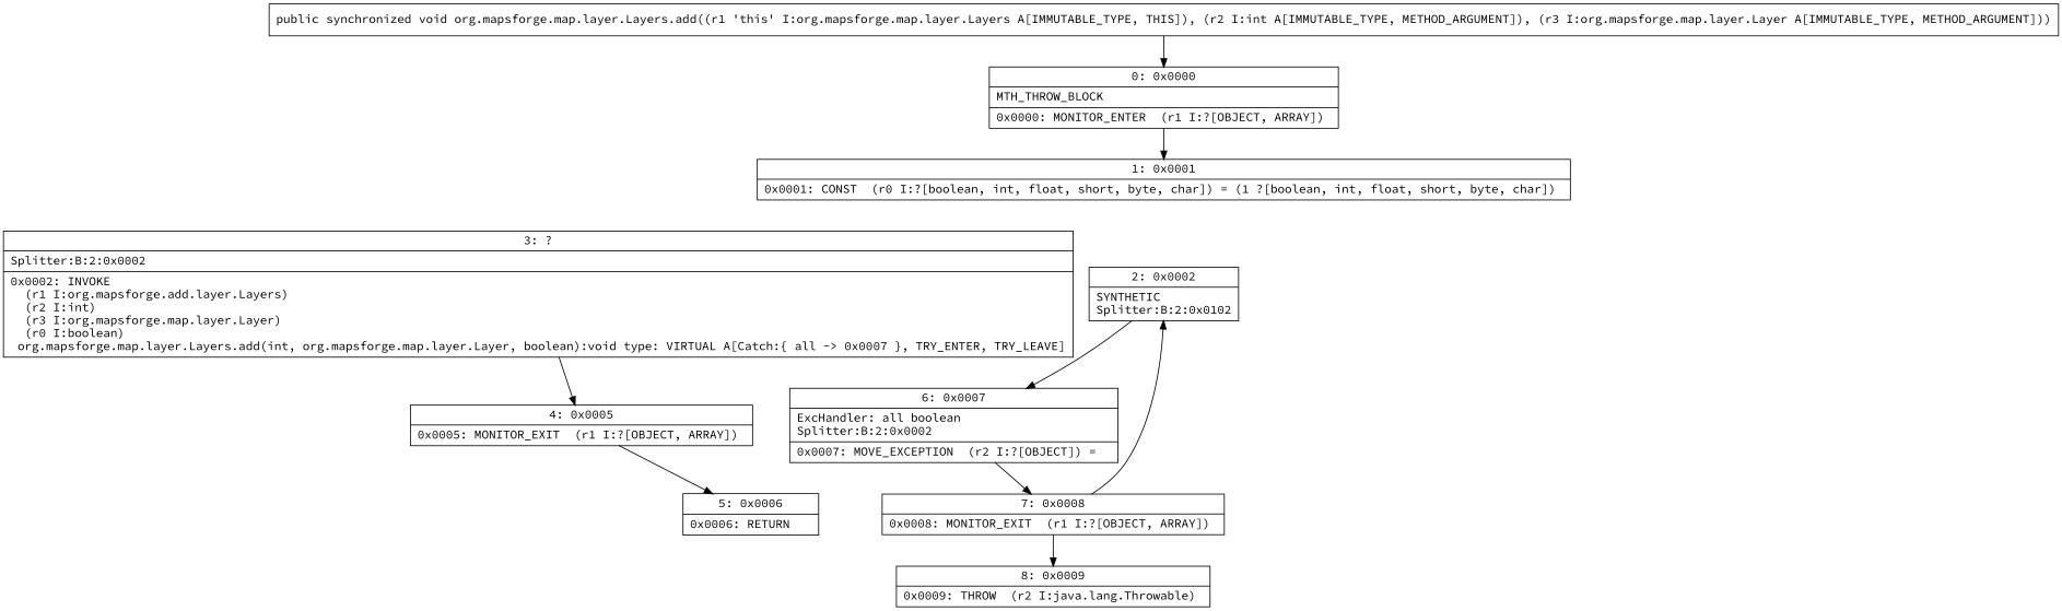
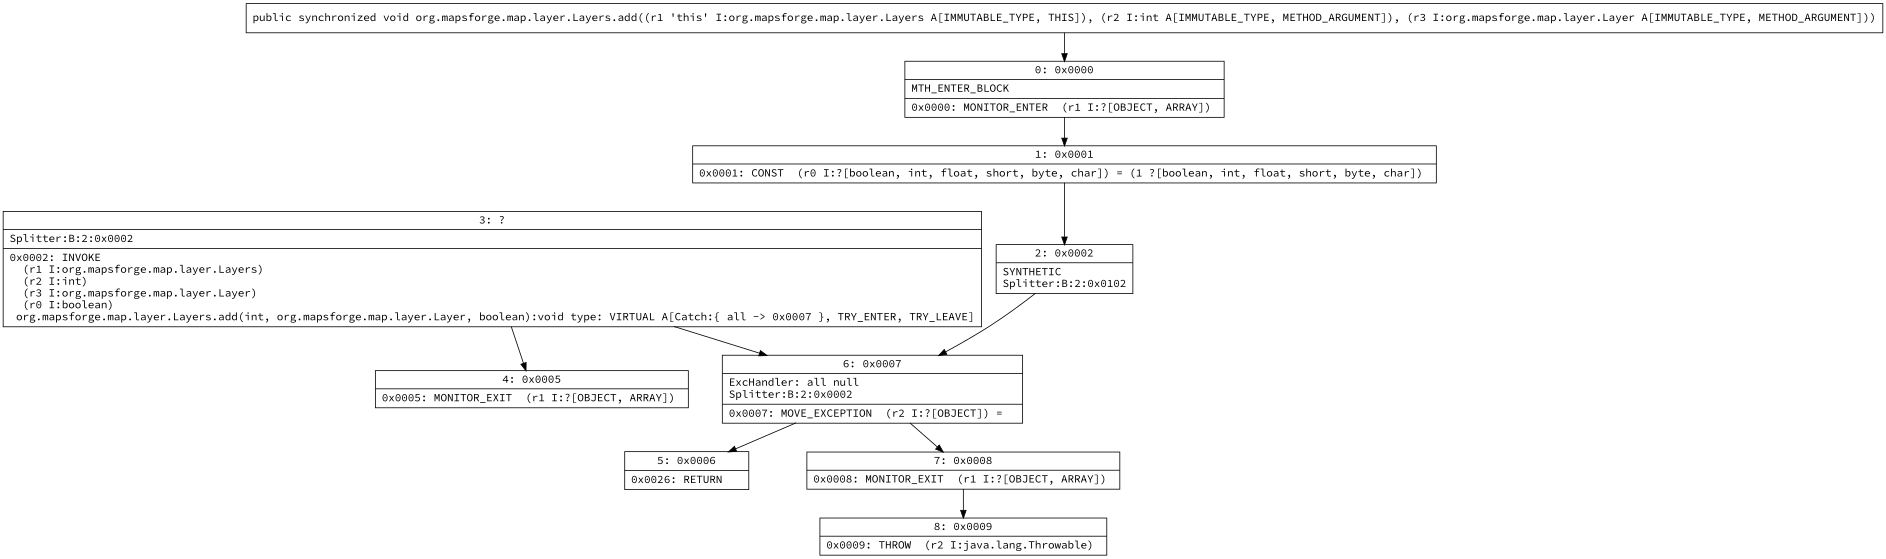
  digraph {
    fontname="Source Code Pro"
    node [fontname="Source Code Pro" shape=record]
    edge [fontname="Source Code Pro"]
-   n1 [label="{0\:\ 0x0000|MTH_THROW_BLOCK\l|0x0000: MONITOR_ENTER  (r1 I:?[OBJECT, ARRAY]) \l}"]
+   n1 [label="{0\:\ 0x0000|MTH_ENTER_BLOCK\l|0x0000: MONITOR_ENTER  (r1 I:?[OBJECT, ARRAY]) \l}"]
    n2 [label="{1\:\ 0x0001|0x0001: CONST  (r0 I:?[boolean, int, float, short, byte, char]) = (1 ?[boolean, int, float, short, byte, char]) \l}"]
    n3 [label="{2\:\ 0x0002|SYNTHETIC\lSplitter:B:2:0x0102\l}"]
-   n4 [label="{6\:\ 0x0007|ExcHandler: all boolean\lSplitter:B:2:0x0002\l|0x0007: MOVE_EXCEPTION  (r2 I:?[OBJECT]) =  \l}"]
-   n5 [label="{3\:\ ?|Splitter:B:2:0x0002\l|0x0002: INVOKE  \l  (r1 I:org.mapsforge.add.layer.Layers)\l  (r2 I:int)\l  (r3 I:org.mapsforge.map.layer.Layer)\l  (r0 I:boolean)\l org.mapsforge.map.layer.Layers.add(int, org.mapsforge.map.layer.Layer, boolean):void type: VIRTUAL A[Catch:\{ all \-\> 0x0007 \}, TRY_ENTER, TRY_LEAVE]\l}"]
+   n4 [label="{6\:\ 0x0007|ExcHandler: all null\lSplitter:B:2:0x0002\l|0x0007: MOVE_EXCEPTION  (r2 I:?[OBJECT]) =  \l}"]
+   n5 [label="{3\:\ ?|Splitter:B:2:0x0002\l|0x0002: INVOKE  \l  (r1 I:org.mapsforge.map.layer.Layers)\l  (r2 I:int)\l  (r3 I:org.mapsforge.map.layer.Layer)\l  (r0 I:boolean)\l org.mapsforge.map.layer.Layers.add(int, org.mapsforge.map.layer.Layer, boolean):void type: VIRTUAL A[Catch:\{ all \-\> 0x0007 \}, TRY_ENTER, TRY_LEAVE]\l}"]
    n6 [label="{4\:\ 0x0005|0x0005: MONITOR_EXIT  (r1 I:?[OBJECT, ARRAY]) \l}"]
    n7 [label="{7\:\ 0x0008|0x0008: MONITOR_EXIT  (r1 I:?[OBJECT, ARRAY]) \l}"]
-   n8 [label="{5\:\ 0x0006|0x0006: RETURN   \l}"]
+   n8 [label="{5\:\ 0x0006|0x0026: RETURN   \l}"]
    n9 [label="{8\:\ 0x0009|0x0009: THROW  (r2 I:java.lang.Throwable) \l}"]
    n10 [label="{public synchronized void org.mapsforge.map.layer.Layers.add((r1 'this' I:org.mapsforge.map.layer.Layers A[IMMUTABLE_TYPE, THIS]), (r2 I:int A[IMMUTABLE_TYPE, METHOD_ARGUMENT]), (r3 I:org.mapsforge.map.layer.Layer A[IMMUTABLE_TYPE, METHOD_ARGUMENT])) }"]
    n1 -> n2
-   n7 -> n3
+   n2 -> n3
    n3 -> n4
    n4 -> n7
+   n5 -> n4
    n5 -> n6
-   n6 -> n8
+   n4 -> n8
    n7 -> n9
    n10 -> n1
  }
